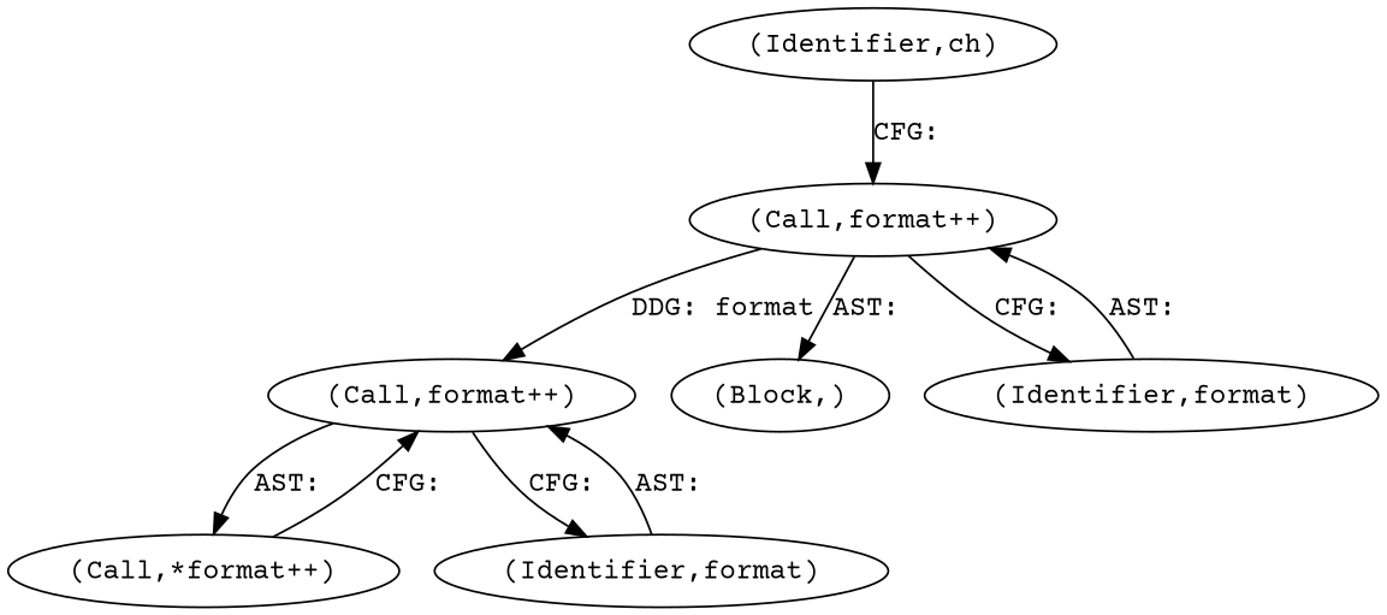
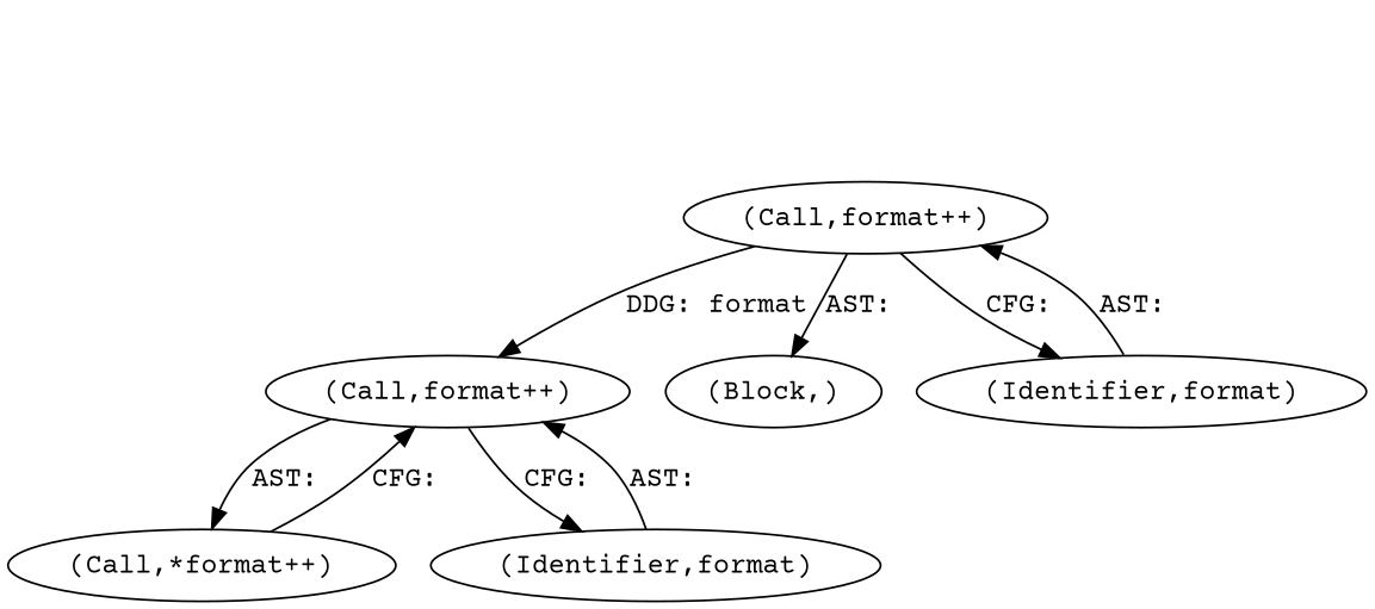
  digraph {
    fontname="Courier Prime"
    node [fontname="Courier Prime"]
    edge [fontname="Courier Prime"]
    n1 [label="(Call,format++)"]
    n2 [label="(Call,*format++)"]
    n3 [label="(Identifier,format)"]
    n4 [label="(Call,format++)"]
    n5 [label="(Block,)"]
    n6 [label="(Identifier,format)"]
-   n7 [label="(Identifier,ch)"]
    n1 -> n2 [label="AST: "]
    n1 -> n3 [label="CFG: "]
    n2 -> n1 [label="CFG: "]
    n3 -> n1 [label="AST: "]
    n4 -> n1 [label="DDG: format"]
    n4 -> n5 [label="AST: "]
    n4 -> n6 [label="CFG: "]
    n6 -> n4 [label="AST: "]
-   n7 -> n4 [label="CFG: "]
  }
